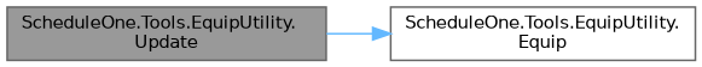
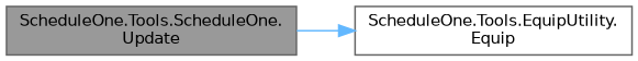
  digraph {
    rankdir=LR
    node [fontname=Helvetica fontsize=10 shape=box style=filled]
-   n1 [color=gray40 fillcolor=grey60 fontcolor=black height=0.2 label="ScheduleOne.Tools.EquipUtility.\lUpdate" width=0.4]
+   n1 [color=gray40 fillcolor=grey60 fontcolor=black height=0.2 label="ScheduleOne.Tools.ScheduleOne.\lUpdate" width=0.4]
    n2 [color=grey40 fillcolor=white height=0.2 label="ScheduleOne.Tools.EquipUtility.\lEquip" width=0.4]
    n1 -> n2 [color=steelblue1 fontname=Helvetica fontsize=10 labelfontname=Helvetica labelfontsize=10 style=solid]
  }
